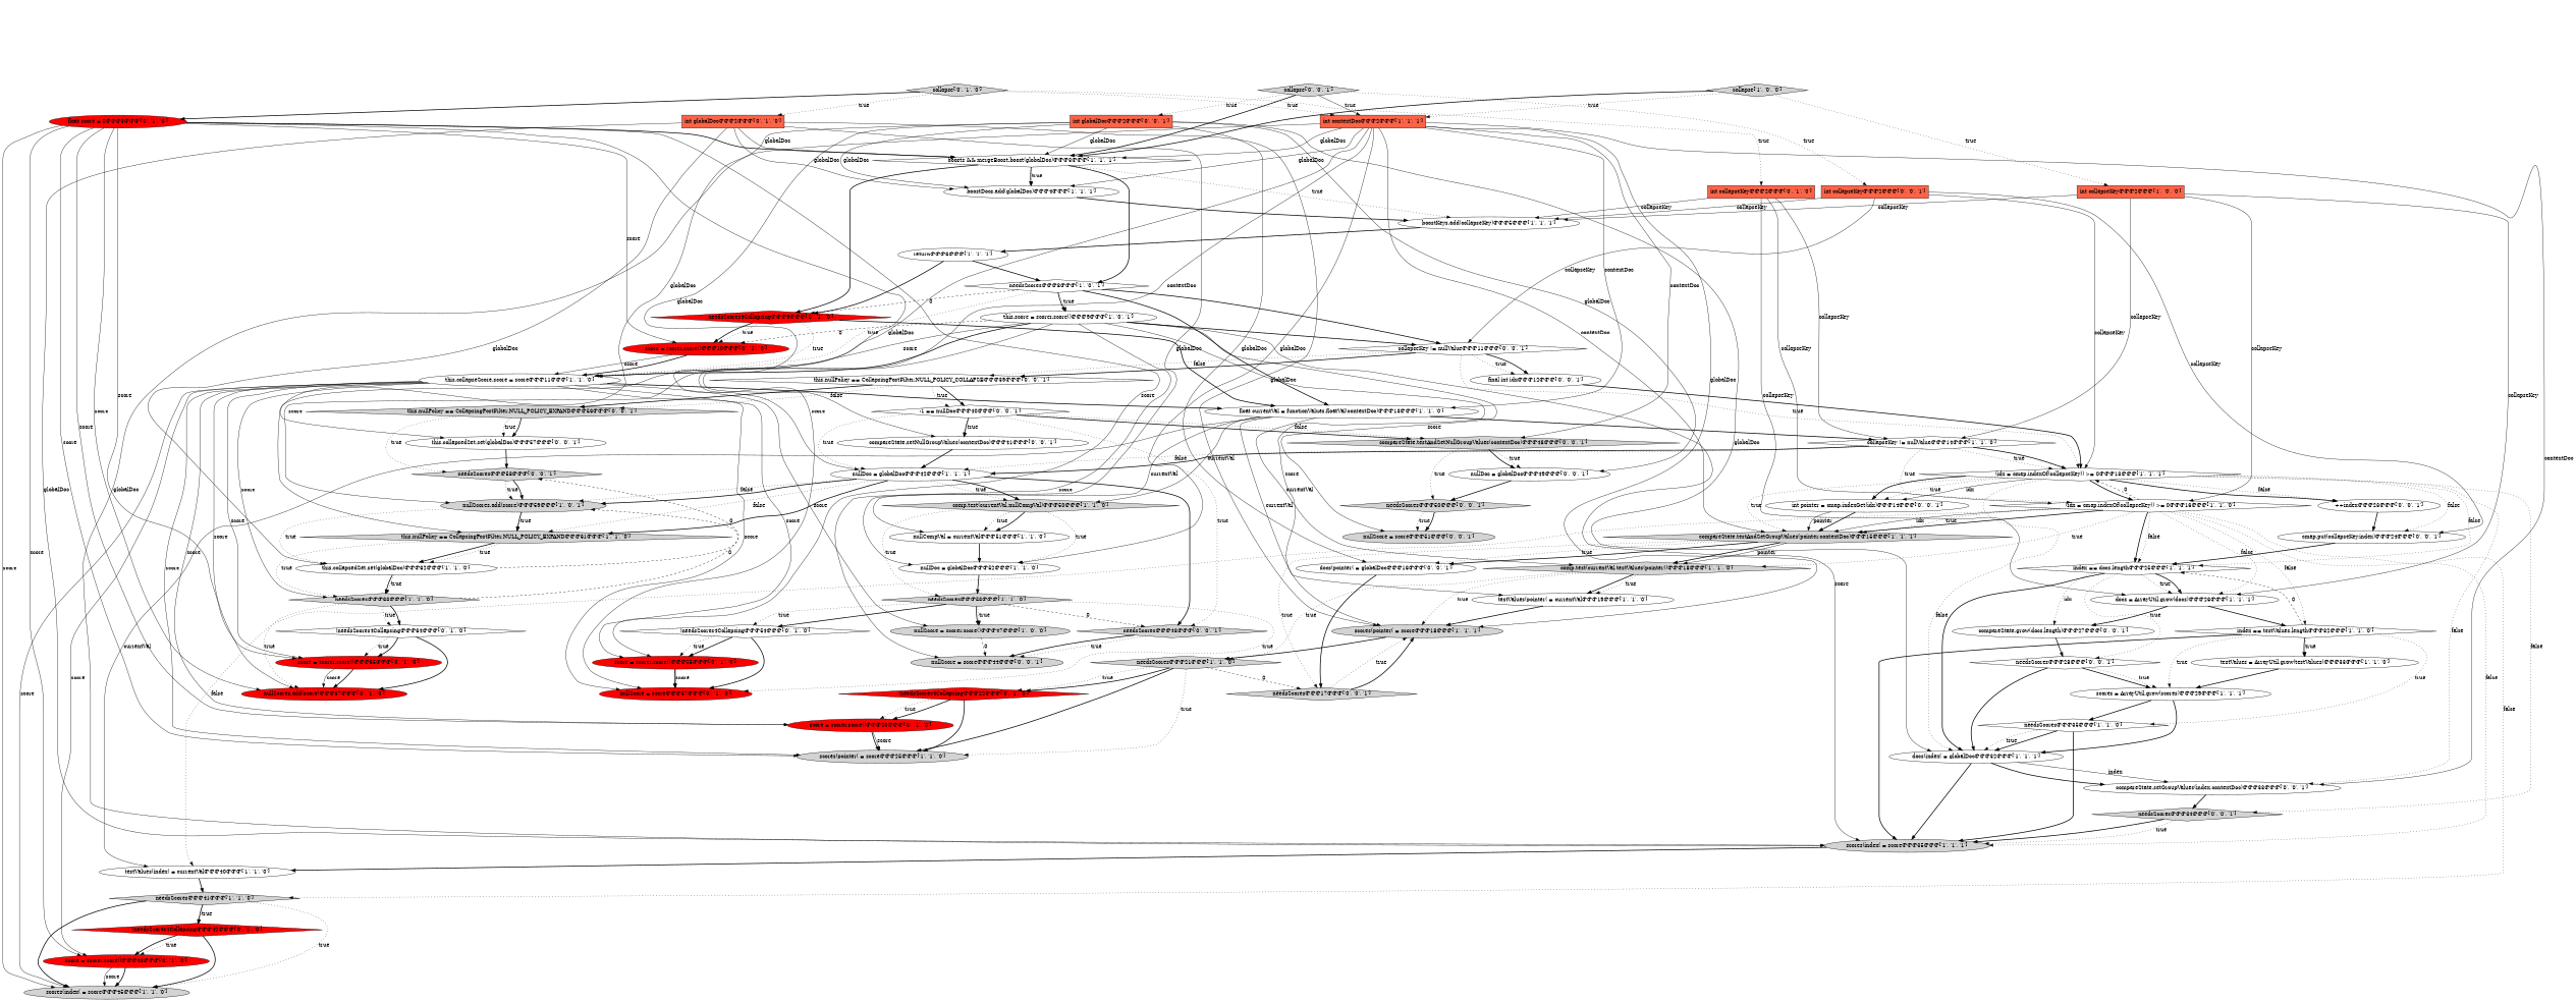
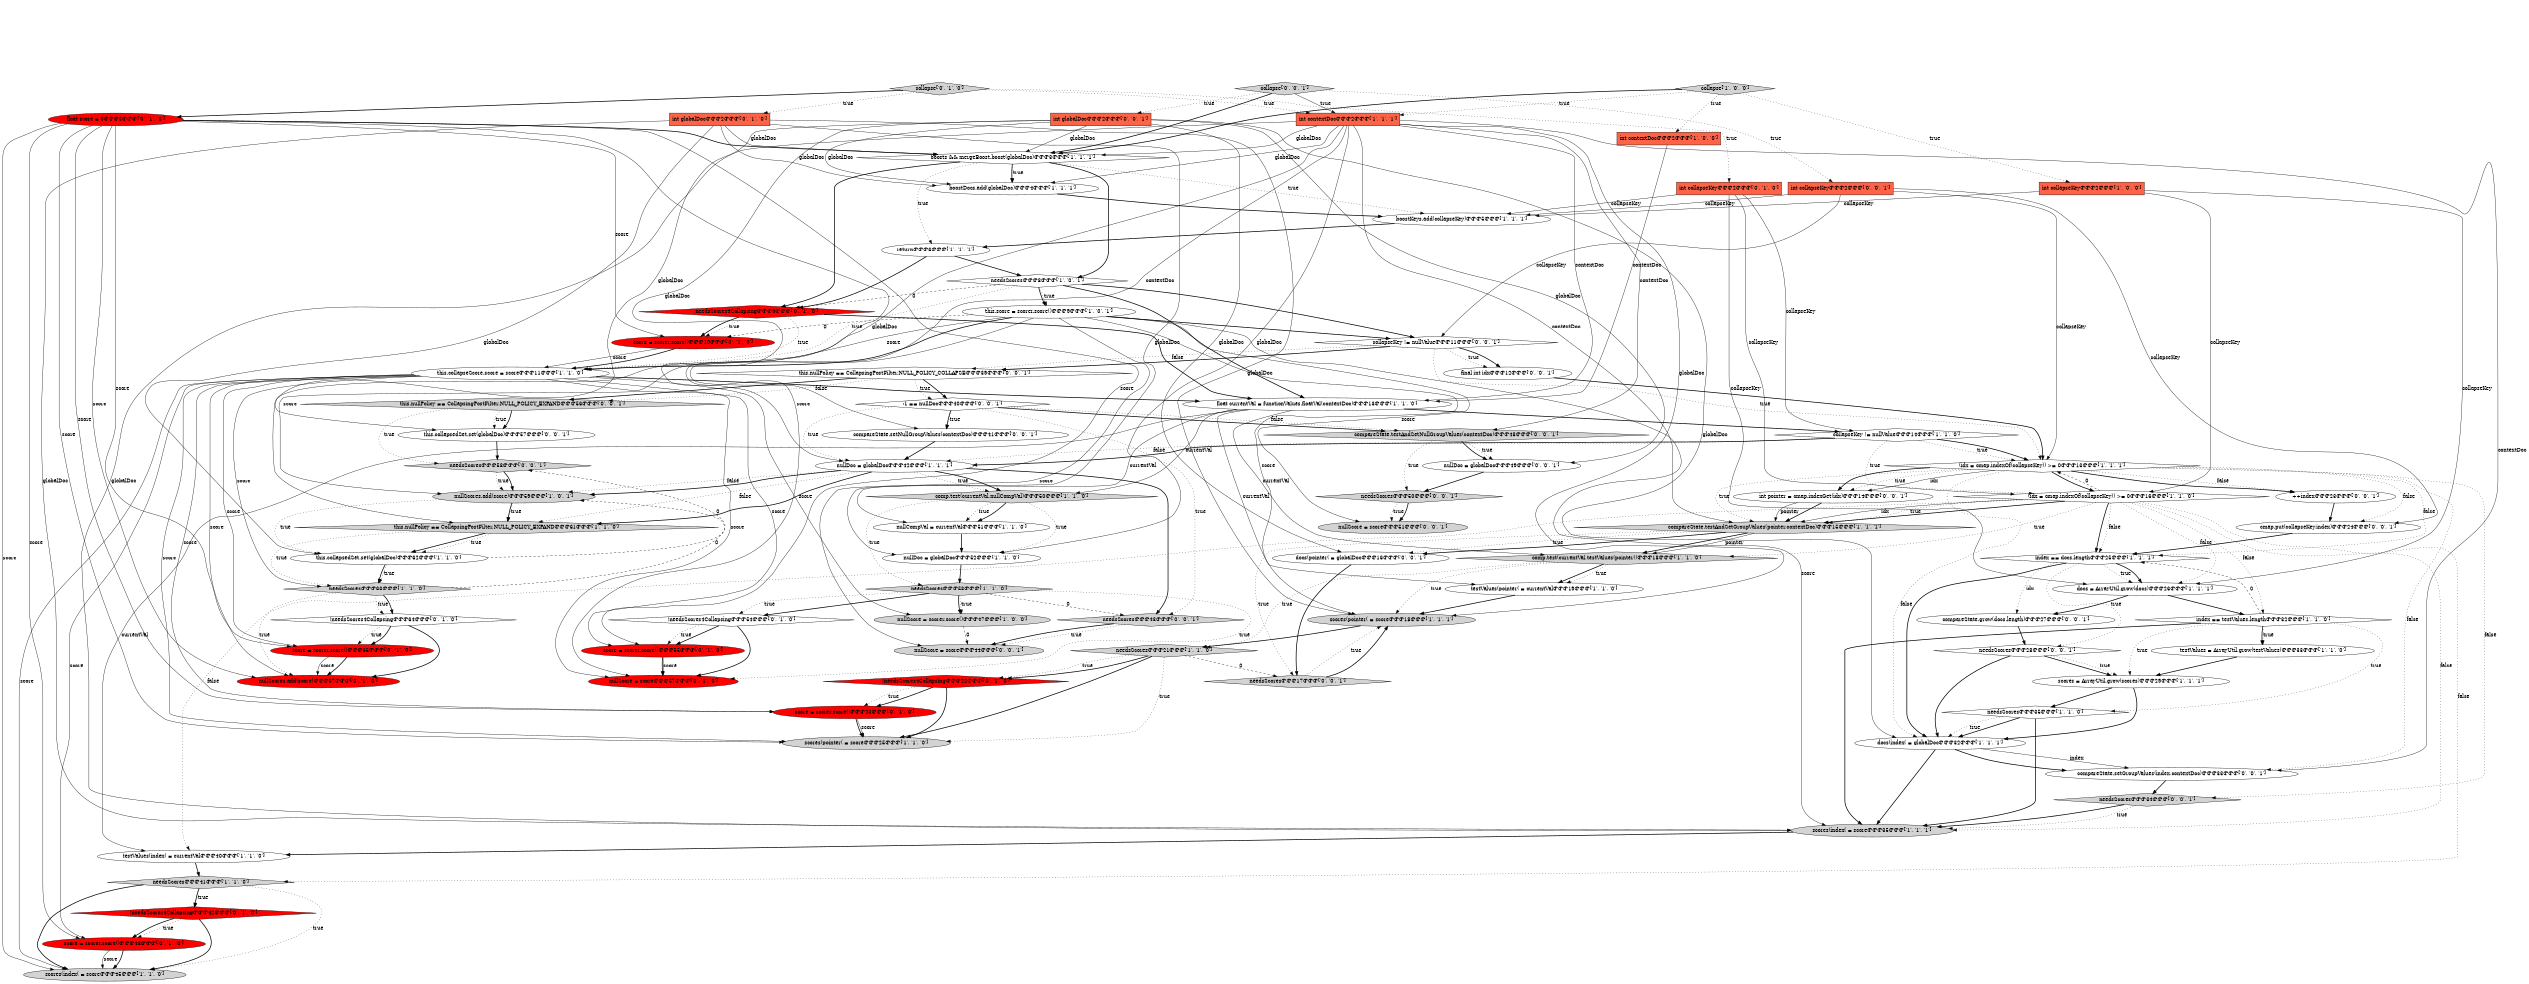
  digraph {
    fontname="DejaVu Serif"
    node [fillcolor=white fontname="DejaVu Serif" shape=ellipse style=filled]
    edge [fontname="DejaVu Serif" style=bold]
    n1 [label="this.score = scorer.score()@@@9@@@['1', '0', '1']"]
    n2 [label="collapseKey != nullValue@@@11@@@['0', '0', '1']" shape=diamond]
    n3 [fillcolor=lightgray label="scores(index( = score@@@35@@@['1', '1', '1']"]
    n4 [fillcolor=lightgray label="scores(pointer( = score@@@18@@@['1', '1', '1']"]
    n5 [fillcolor=lightgray label="nullScores.add(score)@@@59@@@['1', '0', '1']"]
    n6 [fillcolor=lightgray label="nullScore = score@@@44@@@['0', '0', '1']"]
    n7 [fillcolor=red label="score = scorer.score()@@@10@@@['0', '1', '0']"]
    n8 [fillcolor=lightgray label="nullScore = score@@@51@@@['0', '0', '1']"]
    n9 [label="this.collapseScore.score = score@@@11@@@['1', '1', '0']"]
    n10 [label="(idx = cmap.indexOf(collapseKey)) >= 0@@@13@@@['1', '1', '1']" shape=diamond]
    n11 [label="final int idx@@@12@@@['0', '0', '1']"]
    n12 [label="this.nullPolicy == CollapsingPostFilter.NULL_POLICY_COLLAPSE@@@39@@@['0', '0', '1']" shape=diamond]
    n13 [label="testValues(index( = currentVal@@@40@@@['1', '1', '0']"]
    n14 [fillcolor=lightgray label="needsScores@@@21@@@['1', '1', '0']" shape=diamond]
    n15 [label="this.collapsedSet.set(globalDoc)@@@62@@@['1', '1', '0']"]
    n16 [fillcolor=lightgray label="this.nullPolicy == CollapsingPostFilter.NULL_POLICY_EXPAND@@@61@@@['1', '1', '0']" shape=diamond]
    n17 [fillcolor=red label="nullScores.add(score)@@@67@@@['0', '1', '0']"]
    n18 [fillcolor=red label="score = scorer.score()@@@65@@@['0', '1', '0']"]
    n19 [fillcolor=red label="score = scorer.score()@@@23@@@['0', '1', '0']"]
    n20 [fillcolor=lightgray label="scores(pointer( = score@@@25@@@['1', '1', '0']"]
    n21 [label="float currentVal = functionValues.floatVal(contextDoc)@@@13@@@['1', '1', '0']"]
    n22 [fillcolor=lightgray label="scores(index( = score@@@45@@@['1', '1', '0']"]
    n23 [fillcolor=red label="nullScore = score@@@57@@@['0', '1', '0']"]
    n24 [fillcolor=lightgray label="nullScore = scorer.score()@@@47@@@['1', '0', '0']"]
    n25 [fillcolor=red label="score = scorer.score()@@@43@@@['0', '1', '0']"]
    n26 [fillcolor=red label="score = scorer.score()@@@55@@@['0', '1', '0']"]
    n27 [fillcolor=lightgray label="needsScores@@@63@@@['1', '1', '0']" shape=diamond]
    n28 [label="docs(index( = globalDoc@@@32@@@['1', '1', '1']"]
    n29 [label="++index@@@23@@@['0', '0', '1']"]
    n30 [label="cmap.put(collapseKey,index)@@@24@@@['0', '0', '1']"]
    n31 [label="(idx = cmap.indexOf(collapseKey)) >= 0@@@16@@@['1', '1', '0']" shape=diamond]
    n32 [label="index == docs.length@@@25@@@['1', '1', '1']" shape=diamond]
    n33 [label="compareState.setGroupValues(index,contextDoc)@@@33@@@['0', '0', '1']"]
    n34 [fillcolor=lightgray label="compareState.testAndSetGroupValues(pointer,contextDoc)@@@15@@@['1', '1', '1']" shape=diamond]
    n35 [label="int pointer = cmap.indexGet(idx)@@@14@@@['0', '0', '1']"]
    n36 [fillcolor=lightgray label="needsScores@@@34@@@['0', '0', '1']" shape=diamond]
    n37 [fillcolor=lightgray label="this.nullPolicy == CollapsingPostFilter.NULL_POLICY_EXPAND@@@56@@@['0', '0', '1']" shape=diamond]
    n38 [label="-1 == nullDoc@@@40@@@['0', '0', '1']" shape=diamond]
    n39 [fillcolor=lightgray label="compareState.testAndSetNullGroupValues(contextDoc)@@@48@@@['0', '0', '1']" shape=diamond]
    n40 [label="nullDoc = globalDoc@@@49@@@['0', '0', '1']"]
    n41 [fillcolor=lightgray label="needsScores@@@50@@@['0', '0', '1']" shape=diamond]
    n42 [fillcolor=tomato label="int globalDoc@@@2@@@['0', '1', '0']" shape=box]
    n43 [label="boosts && mergeBoost.boost(globalDoc)@@@3@@@['1', '1', '1']" shape=diamond]
    n44 [label="nullDoc = globalDoc@@@52@@@['1', '1', '0']"]
    n45 [label="boostDocs.add(globalDoc)@@@4@@@['1', '1', '1']"]
    n46 [label="boostKeys.add(collapseKey)@@@5@@@['1', '1', '1']"]
    n47 [fillcolor=red label="needsScores4Collapsing@@@9@@@['0', '1', '0']" shape=diamond]
    n48 [label="needsScores@@@8@@@['1', '0', '1']" shape=diamond]
    n49 [label="return@@@6@@@['1', '1', '1']"]
    n50 [fillcolor=lightgray label="needsScores@@@53@@@['1', '1', '0']" shape=diamond]
    n51 [fillcolor=lightgray label="needsScores@@@58@@@['0', '0', '1']" shape=diamond]
    n52 [label="scores = ArrayUtil.grow(scores)@@@29@@@['1', '1', '1']"]
    n53 [label="needsScores@@@35@@@['1', '1', '0']" shape=diamond]
    n54 [fillcolor=lightgray label="needsScores@@@41@@@['1', '1', '0']" shape=diamond]
    n55 [label="testValues(pointer( = currentVal@@@19@@@['1', '1', '0']"]
    n56 [label="!needsScores4Collapsing@@@64@@@['0', '1', '0']" shape=diamond]
    n57 [fillcolor=tomato label="int collapseKey@@@2@@@['1', '0', '0']" shape=box]
    n58 [label="collapseKey != nullValue@@@14@@@['1', '1', '0']" shape=diamond]
    n59 [label="docs = ArrayUtil.grow(docs)@@@26@@@['1', '1', '1']"]
    n60 [label="nullDoc = globalDoc@@@42@@@['1', '1', '1']"]
    n61 [label="index == testValues.length@@@32@@@['1', '1', '0']" shape=diamond]
    n62 [label="compareState.grow(docs.length)@@@27@@@['0', '0', '1']"]
    n63 [fillcolor=lightgray label="comp.test(currentVal,testValues(pointer()@@@18@@@['1', '1', '0']" shape=diamond]
    n64 [fillcolor=lightgray label="needsScores@@@43@@@['0', '0', '1']" shape=diamond]
    n65 [label="!needsScores4Collapsing@@@54@@@['0', '1', '0']" shape=diamond]
    n66 [label="this.collapsedSet.set(globalDoc)@@@57@@@['0', '0', '1']"]
    n67 [fillcolor=lightgray label="comp.test(currentVal,nullCompVal)@@@50@@@['1', '1', '0']" shape=diamond]
    n68 [label="nullCompVal = currentVal@@@51@@@['1', '1', '0']"]
+   n69 [fillcolor=tomato label="int contextDoc@@@2@@@['1', '0', '0']" shape=box]
    n70 [label="testValues = ArrayUtil.grow(testValues)@@@33@@@['1', '1', '0']"]
    n71 [label="needsScores@@@28@@@['0', '0', '1']" shape=diamond]
    n72 [fillcolor=lightgray label="needsScores@@@17@@@['0', '0', '1']" shape=diamond]
    n73 [fillcolor=red label="!needsScores4Collapsing@@@22@@@['0', '1', '0']" shape=diamond]
    n74 [label="docs(pointer( = globalDoc@@@16@@@['0', '0', '1']"]
    n75 [label="compareState.setNullGroupValues(contextDoc)@@@41@@@['0', '0', '1']"]
    n76 [fillcolor=tomato label="int contextDoc@@@2@@@['1', '1', '1']" shape=box]
    n77 [fillcolor=tomato label="int collapseKey@@@2@@@['0', '0', '1']" shape=box]
    n78 [fillcolor=tomato label="int collapseKey@@@2@@@['0', '1', '0']" shape=box]
    n79 [fillcolor=lightgray label="collapse['0', '1', '0']" shape=diamond]
    n80 [fillcolor=red label="float score = 0@@@3@@@['0', '1', '0']"]
    n81 [fillcolor=lightgray label="collapse['0', '0', '1']" shape=diamond]
    n82 [fillcolor=tomato label="int globalDoc@@@2@@@['0', '0', '1']" shape=box]
    n83 [fillcolor=lightgray label="collapse['1', '0', '0']" shape=diamond]
    n84 [fillcolor=red label="!needsScores4Collapsing@@@42@@@['0', '1', '0']" shape=diamond]
    n1 -> n2
    n1 -> n3 [label=score style=solid]
    n1 -> n4 [label=score style=solid]
    n1 -> n5 [label=score style=solid]
    n1 -> n6 [label=score style=solid]
    n1 -> n7 [label=0 style=dashed]
    n1 -> n8 [label=score style=solid]
    n1 -> n9
    n1 -> n9 [label=score style=solid]
    n2 -> n10 [label=true style=dotted]
    n2 -> n11
    n2 -> n11 [label=true style=dotted]
    n2 -> n12
    n2 -> n12 [label=false style=dotted]
    n3 -> n13
    n4 -> n14
    n5 -> n15 [label=true style=dotted]
    n5 -> n16
    n5 -> n16 [label=true style=dotted]
    n7 -> n9 [label=score style=solid]
    n7 -> n9
    n9 -> n17 [label=score style=solid]
    n9 -> n18 [label=score style=solid]
    n9 -> n19 [label=score style=solid]
    n9 -> n20 [label=score style=solid]
    n9 -> n21
    n9 -> n22 [label=score style=solid]
    n9 -> n23 [label=score style=solid]
    n9 -> n24 [label=score style=solid]
    n9 -> n25 [label=score style=solid]
    n9 -> n26 [label=score style=solid]
    n9 -> n27 [label=score style=solid]
    n10 -> n28 [label=false style=dotted]
    n10 -> n29 [label=false style=dotted]
    n10 -> n29
    n10 -> n30 [label=false style=dotted]
    n10 -> n31
    n10 -> n32 [label=false style=dotted]
    n10 -> n33 [label=false style=dotted]
    n10 -> n34 [label=true style=dotted]
    n10 -> n35
    n10 -> n35 [label=true style=dotted]
    n10 -> n35 [label=idx style=solid]
    n10 -> n36 [label=false style=dotted]
    n11 -> n10
    n12 -> n37 [label=false style=dotted]
    n12 -> n37
    n12 -> n38
    n12 -> n38 [label=true style=dotted]
    n13 -> n54
    n14 -> n20 [label=true style=dotted]
    n14 -> n20
    n14 -> n72 [label=0 style=dashed]
    n14 -> n73
    n14 -> n73 [label=true style=dotted]
    n15 -> n27 [label=true style=dotted]
    n15 -> n27
    n15 -> n51 [label=0 style=dashed]
    n16 -> n15
    n16 -> n15 [label=true style=dotted]
    n16 -> n27 [label=true style=dotted]
    n18 -> n17
    n18 -> n17 [label=score style=solid]
    n19 -> n20 [label=score style=solid]
    n19 -> n20
    n21 -> n13 [label=currentVal style=solid]
    n21 -> n55 [label=currentVal style=solid]
    n21 -> n58
    n21 -> n63 [label=currentVal style=solid]
    n21 -> n67 [label=currentVal style=solid]
    n21 -> n68 [label=currentVal style=solid]
    n24 -> n6 [label=0 style=dashed]
    n25 -> n22
    n25 -> n22 [label=score style=solid]
    n26 -> n23 [label=score style=solid]
    n26 -> n23
    n27 -> n5 [label=0 style=dashed]
    n27 -> n17 [label=true style=dotted]
    n27 -> n56 [label=true style=dotted]
    n27 -> n56
    n28 -> n3
    n28 -> n33
    n28 -> n33 [label=index style=solid]
    n29 -> n30
    n30 -> n32
    n31 -> n3 [label=false style=dotted]
    n31 -> n10 [label=0 style=dashed]
    n31 -> n13 [label=false style=dotted]
    n31 -> n32
    n31 -> n32 [label=false style=dotted]
    n31 -> n34
    n31 -> n34 [label=idx style=solid]
    n31 -> n34 [label=true style=dotted]
    n31 -> n54 [label=false style=dotted]
    n31 -> n59 [label=false style=dotted]
    n31 -> n61 [label=false style=dotted]
    n31 -> n63 [label=true style=dotted]
    n32 -> n28
    n32 -> n59 [label=true style=dotted]
    n32 -> n59
    n32 -> n62 [label=idx style=dotted]
    n32 -> n71 [label=true style=dotted]
    n33 -> n36
    n34 -> n63
    n34 -> n63 [label=pointer style=solid]
    n34 -> n72 [label=true style=dotted]
    n34 -> n74 [label=true style=dotted]
    n34 -> n74
    n35 -> n34
    n35 -> n34 [label=pointer style=solid]
    n36 -> n3 [label=true style=dotted]
    n36 -> n3
    n37 -> n51 [label=true style=dotted]
    n37 -> n66
    n37 -> n66 [label=true style=dotted]
    n38 -> n39
    n38 -> n39 [label=false style=dotted]
    n38 -> n60 [label=true style=dotted]
    n38 -> n64 [label=true style=dotted]
    n38 -> n75 [label=true style=dotted]
    n38 -> n75
    n39 -> n40 [label=true style=dotted]
    n39 -> n40
    n39 -> n41 [label=true style=dotted]
    n40 -> n41
    n41 -> n8 [label=true style=dotted]
    n41 -> n8
    n42 -> n3 [label=globalDoc style=solid]
    n42 -> n4 [label=globalDoc style=solid]
    n42 -> n15 [label=globalDoc style=solid]
    n42 -> n43 [label=globalDoc style=solid]
    n42 -> n44 [label=globalDoc style=solid]
    n42 -> n45 [label=globalDoc style=solid]
    n43 -> n45 [label=true style=dotted]
    n43 -> n45
    n43 -> n46 [label=true style=dotted]
    n43 -> n47
    n43 -> n48
+   n43 -> n49 [label=true style=dotted]
    n44 -> n50
    n45 -> n46
    n46 -> n49
    n47 -> n7 [label=true style=dotted]
    n47 -> n7
    n47 -> n9 [label=true style=dotted]
    n47 -> n21
    n48 -> n1 [label=true style=dotted]
    n48 -> n1
    n48 -> n2
    n48 -> n9 [label=true style=dotted]
    n48 -> n21
    n48 -> n47 [label=0 style=dashed]
    n49 -> n47
    n49 -> n48
    n50 -> n23 [label=true style=dotted]
    n50 -> n24 [label=true style=dotted]
    n50 -> n24
    n50 -> n64 [label=0 style=dashed]
    n50 -> n65 [label=true style=dotted]
    n50 -> n65
    n51 -> n5 [label=true style=dotted]
    n51 -> n5
    n52 -> n28
    n52 -> n53
    n53 -> n3
    n53 -> n28
    n53 -> n28 [label=true style=dotted]
    n54 -> n22
    n54 -> n22 [label=true style=dotted]
    n54 -> n84
    n54 -> n84 [label=true style=dotted]
    n55 -> n4
    n56 -> n17
    n56 -> n18 [label=true style=dotted]
    n56 -> n18
    n57 -> n31 [label=collapseKey style=solid]
    n57 -> n46 [label=collapseKey style=solid]
-   n57 -> n58 [label=collapseKey style=solid]
    n57 -> n59 [label=collapseKey style=solid]
    n58 -> n10 [label=true style=dotted]
    n58 -> n10
    n58 -> n31 [label=true style=dotted]
    n58 -> n60 [label=false style=dotted]
    n58 -> n60
    n59 -> n61
    n59 -> n62
    n60 -> n5 [label=false style=dotted]
    n60 -> n5
    n60 -> n16
    n60 -> n16 [label=false style=dotted]
    n60 -> n64
    n60 -> n67 [label=true style=dotted]
    n60 -> n67
    n61 -> n3
    n61 -> n32 [label=0 style=dashed]
    n61 -> n52 [label=true style=dotted]
    n61 -> n53 [label=true style=dotted]
    n61 -> n70
    n61 -> n70 [label=true style=dotted]
    n62 -> n71
    n63 -> n4 [label=true style=dotted]
    n63 -> n14 [label=true style=dotted]
    n63 -> n55
    n63 -> n55 [label=true style=dotted]
    n64 -> n6 [label=true style=dotted]
    n64 -> n6
    n65 -> n23
    n65 -> n26
    n65 -> n26 [label=true style=dotted]
    n66 -> n51
    n67 -> n44 [label=true style=dotted]
    n67 -> n50 [label=true style=dotted]
    n67 -> n68
    n67 -> n68 [label=true style=dotted]
    n68 -> n44
+   n69 -> n21 [label=contextDoc style=solid]
    n70 -> n52
    n71 -> n28
    n71 -> n52
    n71 -> n52 [label=true style=dotted]
    n72 -> n4
    n72 -> n4 [label=true style=dotted]
    n73 -> n19 [label=true style=dotted]
    n73 -> n19
    n73 -> n20
    n74 -> n72
    n75 -> n60
    n76 -> n3 [label=globalDoc style=solid]
    n76 -> n4 [label=globalDoc style=solid]
    n76 -> n16 [label=globalDoc style=solid]
    n76 -> n21 [label=contextDoc style=solid]
    n76 -> n33 [label=contextDoc style=solid]
    n76 -> n34 [label=contextDoc style=solid]
    n76 -> n39 [label=contextDoc style=solid]
    n76 -> n43 [label=globalDoc style=solid]
    n76 -> n44 [label=globalDoc style=solid]
    n76 -> n45 [label=globalDoc style=solid]
    n76 -> n75 [label=contextDoc style=solid]
    n77 -> n2 [label=collapseKey style=solid]
    n77 -> n10 [label=collapseKey style=solid]
    n77 -> n30 [label=collapseKey style=solid]
    n77 -> n46 [label=collapseKey style=solid]
    n78 -> n31 [label=collapseKey style=solid]
    n78 -> n46 [label=collapseKey style=solid]
    n78 -> n58 [label=collapseKey style=solid]
    n78 -> n59 [label=collapseKey style=solid]
    n79 -> n42 [label=true style=dotted]
    n79 -> n76 [label=true style=dotted]
    n79 -> n78 [label=true style=dotted]
    n79 -> n80
    n80 -> n7 [label=score style=solid]
    n80 -> n17 [label=score style=solid]
    n80 -> n18 [label=score style=solid]
    n80 -> n19 [label=score style=solid]
    n80 -> n20 [label=score style=solid]
    n80 -> n22 [label=score style=solid]
    n80 -> n23 [label=score style=solid]
    n80 -> n25 [label=score style=solid]
    n80 -> n26 [label=score style=solid]
    n80 -> n43
    n81 -> n43
    n81 -> n76 [label=true style=solid]
    n81 -> n77 [label=true style=dotted]
    n81 -> n82 [label=true style=dotted]
    n82 -> n28 [label=globalDoc style=solid]
    n82 -> n40 [label=globalDoc style=solid]
    n82 -> n43 [label=globalDoc style=solid]
    n82 -> n45 [label=globalDoc style=solid]
    n82 -> n60 [label=globalDoc style=solid]
    n82 -> n66 [label=globalDoc style=solid]
    n82 -> n74 [label=globalDoc style=solid]
    n83 -> n43
    n83 -> n57 [label=true style=dotted]
+   n83 -> n69 [label=true style=dotted]
    n83 -> n76 [label=true style=dotted]
    n84 -> n22
    n84 -> n25 [label=true style=dotted]
    n84 -> n25
  }
